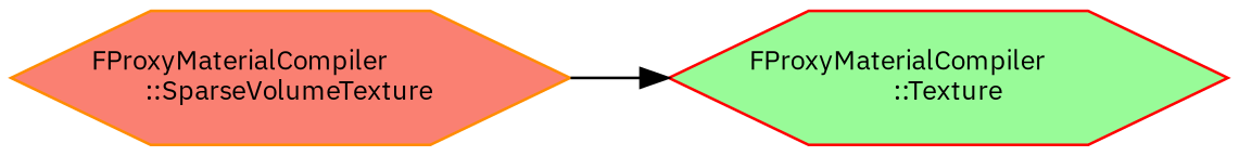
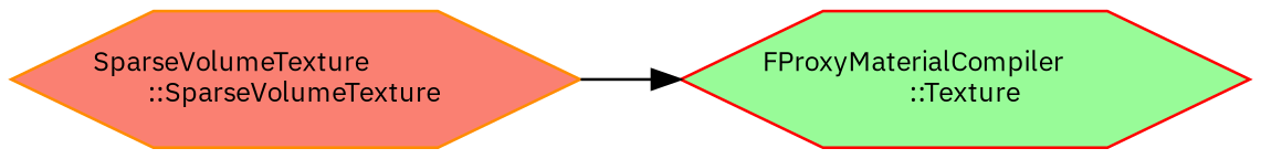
  digraph {
    rankdir=RL
    fontname="IBM Plex Sans"
    node [fontname="IBM Plex Sans" fontsize=10 shape=hexagon style=filled]
    n1 [color=red fillcolor=palegreen fontcolor=black height=0.2 label="FProxyMaterialCompiler\l::Texture" width=0.4]
-   n2 [color=darkorange fillcolor=salmon height=0.2 label="FProxyMaterialCompiler\l::SparseVolumeTexture" width=0.4]
+   n2 [color=darkorange fillcolor=salmon height=0.2 label="SparseVolumeTexture\l::SparseVolumeTexture" width=0.4]
    n1 -> n2 [color=black dir=back fontname="IBM Plex Sans" fontsize=10 labelfontname=Helvetica labelfontsize=10 style=solid]
  }
